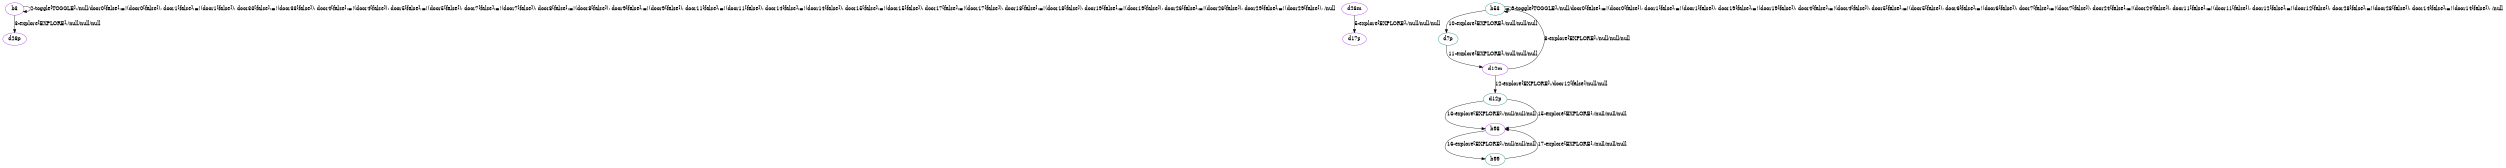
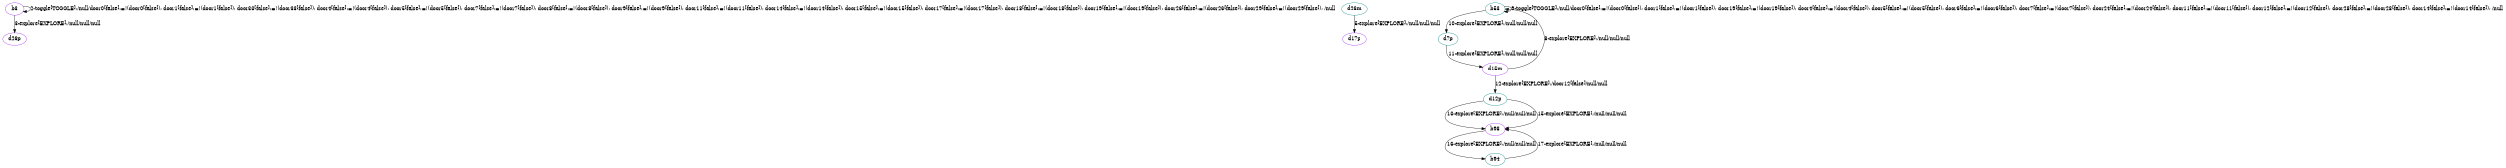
  digraph {
    node [color=purple]
    b3
    d26p
-   d26m
+   d26m [color=teal]
    d17p
    b53 [color=teal]
-   d12m
+   d12m [label=d15m]
    d12p [color=teal]
    d7p [color=teal]
    b98
-   b99 [color=teal]
+   b99 [color=teal label=b94]
    b3 -> b3 [label="2-toggle[TOGGLE];/null/door0[false]:=!(door0[false]); door1[false]:=!(door1[false]); door33[false]:=!(door33[false]); door4[false]:=!(door4[false]); door5[false]:=!(door5[false]); door7[false]:=!(door7[false]); door8[false]:=!(door8[false]); door9[false]:=!(door9[false]); door11[false]:=!(door11[false]); door14[false]:=!(door14[false]); door15[false]:=!(door15[false]); door17[false]:=!(door17[false]); door18[false]:=!(door18[false]); door19[false]:=!(door19[false]); door26[false]:=!(door26[false]); door29[false]:=!(door29[false]); /null"]
    b3 -> d26p [label="3-explore[EXPLORE];/null/null/null"]
    d26m -> d17p [label="5-explore[EXPLORE];/null/null/null"]
    b53 -> b53 [label="9-toggle[TOGGLE];/null/door0[false]:=!(door0[false]); door1[false]:=!(door1[false]); door19[false]:=!(door19[false]); door4[false]:=!(door4[false]); door5[false]:=!(door5[false]); door6[false]:=!(door6[false]); door7[false]:=!(door7[false]); door24[false]:=!(door24[false]); door11[false]:=!(door11[false]); door12[false]:=!(door12[false]); door28[false]:=!(door28[false]); door14[false]:=!(door14[false]); /null"]
    b53 -> d7p [label="10-explore[EXPLORE];/null/null/null"]
    d12m -> b53 [label="8-explore[EXPLORE];/null/null/null"]
    d12m -> d12p [label="12-explore[EXPLORE];/door12[false]/null/null"]
    d12p -> b98 [label="13-explore[EXPLORE];/null/null/null"]
    d12p -> b98 [label="15-explore[EXPLORE];/null/null/null"]
    d7p -> d12m [label="11-explore[EXPLORE];/null/null/null"]
    b98 -> b99 [label="16-explore[EXPLORE];/null/null/null"]
    b99 -> b98 [label="17-explore[EXPLORE];/null/null/null"]
  }
